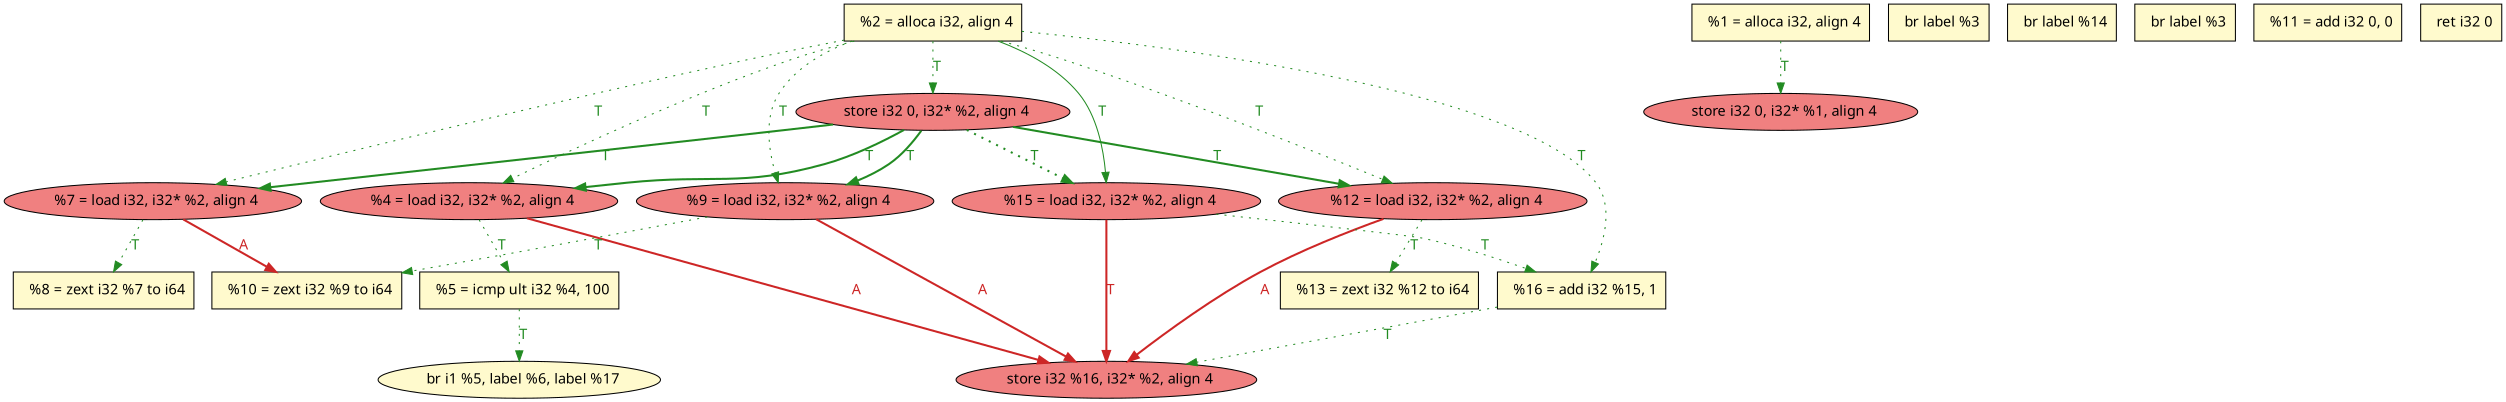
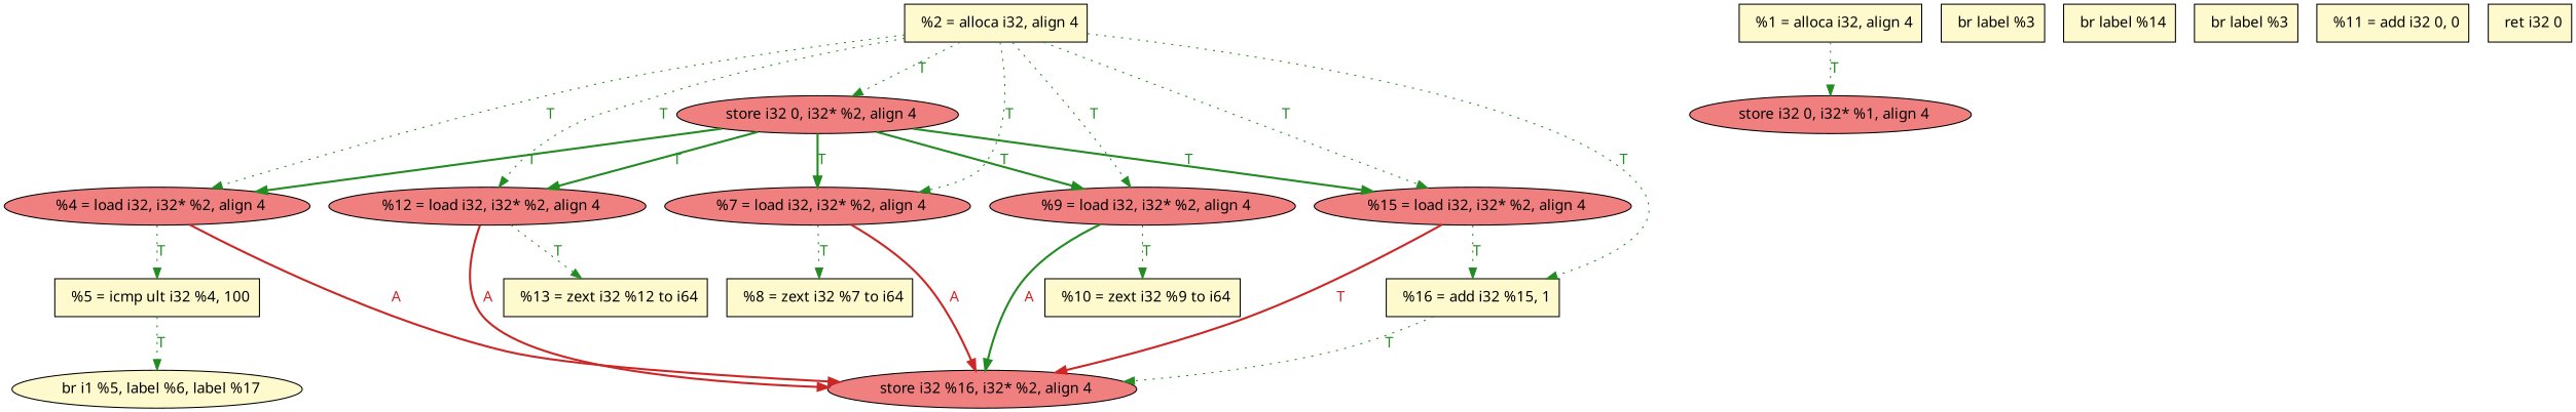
  digraph {
    fontname="Noto Sans"
    node [fillcolor=lemonchiffon fontname="Noto Sans" shape=rectangle style=filled]
    edge [color=forestgreen fontcolor=forestgreen fontname="Noto Sans" penwidth=1.0 style=dotted]
    n1 [fillcolor=lightcoral label="  %7 = load i32, i32* %2, align 4" shape=ellipse]
    n2 [label="  %8 = zext i32 %7 to i64"]
    n3 [fillcolor=lightcoral label="  store i32 %16, i32* %2, align 4" shape=ellipse]
    n4 [label="  %1 = alloca i32, align 4"]
    n5 [fillcolor=lightcoral label="  store i32 0, i32* %1, align 4" shape=ellipse]
    n6 [label="  br label %3"]
    n7 [label="  %5 = icmp ult i32 %4, 100"]
    n8 [label="  br i1 %5, label %6, label %17" shape=ellipse]
    n9 [label="  %10 = zext i32 %9 to i64"]
    n10 [fillcolor=lightcoral label="  %4 = load i32, i32* %2, align 4" shape=ellipse]
    n11 [fillcolor=lightcoral label="  %12 = load i32, i32* %2, align 4" shape=ellipse]
    n12 [label="  %13 = zext i32 %12 to i64"]
    n13 [label="  %2 = alloca i32, align 4"]
    n14 [fillcolor=lightcoral label="  store i32 0, i32* %2, align 4" shape=ellipse]
    n15 [fillcolor=lightcoral label="  %15 = load i32, i32* %2, align 4" shape=ellipse]
    n16 [fillcolor=lightcoral label="  %9 = load i32, i32* %2, align 4" shape=ellipse]
    n17 [label="  %16 = add i32 %15, 1"]
    n18 [label="  br label %14"]
    n19 [label="  br label %3"]
    n20 [label="  %11 = add i32 0, 0"]
    n21 [label="  ret i32 0"]
    n1 -> n2 [label=T]
-   n1 -> n9 [color=firebrick3 fontcolor=firebrick3 label=A penwidth=2.0 style=solid]
+   n1 -> n3 [color=firebrick3 fontcolor=firebrick3 label=A penwidth=2.0 style=solid]
    n4 -> n5 [label=T]
    n7 -> n8 [label=T]
    n10 -> n3 [color=firebrick3 fontcolor=firebrick3 label=A penwidth=2.0 style=solid]
    n10 -> n7 [label=T]
    n11 -> n3 [color=firebrick3 fontcolor=firebrick3 label=A penwidth=2.0 style=solid]
    n11 -> n12 [label=T]
    n13 -> n1 [label=T]
    n13 -> n10 [label=T]
    n13 -> n11 [label=T]
    n13 -> n14 [label=T]
-   n13 -> n15 [label=T style=solid]
+   n13 -> n15 [label=T]
    n13 -> n16 [label=T]
    n13 -> n17 [label=T]
    n14 -> n1 [label=T penwidth=2.0 style=solid]
    n14 -> n10 [label=T penwidth=2.0 style=solid]
    n14 -> n11 [label=T penwidth=2.0 style=solid]
-   n14 -> n15 [label=T penwidth=2.0]
+   n14 -> n15 [label=T penwidth=2.0 style=solid]
    n14 -> n16 [label=T penwidth=2.0 style=solid]
    n15 -> n3 [color=firebrick3 fontcolor=firebrick3 label=T penwidth=2.0 style=solid]
    n15 -> n17 [label=T]
-   n16 -> n3 [color=firebrick3 fontcolor=firebrick3 label=A penwidth=2.0 style=solid]
+   n16 -> n3 [fontcolor=firebrick3 label=A penwidth=2.0 style=solid]
    n16 -> n9 [label=T]
    n17 -> n3 [label=T]
  }
